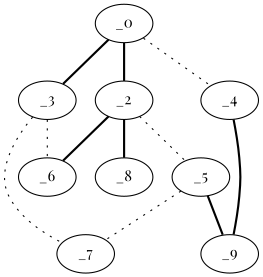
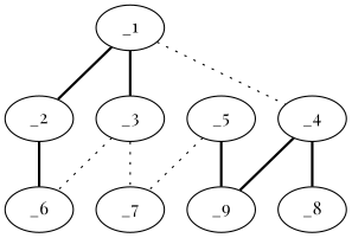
  graph {
    fontname="Playfair Display"
    node [charge=0 chem=1 fontname="Playfair Display" symbol="C  "]
    edge [fontname="Playfair Display" style=bold valence=1]
-   _1 [x=6.0303 y=0.6958 label=_0]
+   _1 [x=6.0303 y=0.6958]
    _2 [x=6.3067 y=-2.013]
    _3 [chem=4 symbol="N  " x=6.0478 y=-2.9789]
    _4 [x=3.3687 y=1.2701]
    _5 [x=3.8158 y=-3.1129]
    _6 [x=5.57 y=-1.0304]
    _7 [x=4.3158 y=-3.9789]
    _8 [x=3.0923 y=3.9789]
    _9 [x=2 y=-1.0838]
    _1 -- _2
    _1 -- _3
    _1 -- _4 [style=dotted]
-   _2 -- _5 [style=dotted]
    _2 -- _6
    _3 -- _6 [style=dotted]
    _3 -- _7 [style=dotted]
-   _2 -- _8
+   _4 -- _8
    _4 -- _9
    _5 -- _7 [style=dotted]
    _5 -- _9
  }
